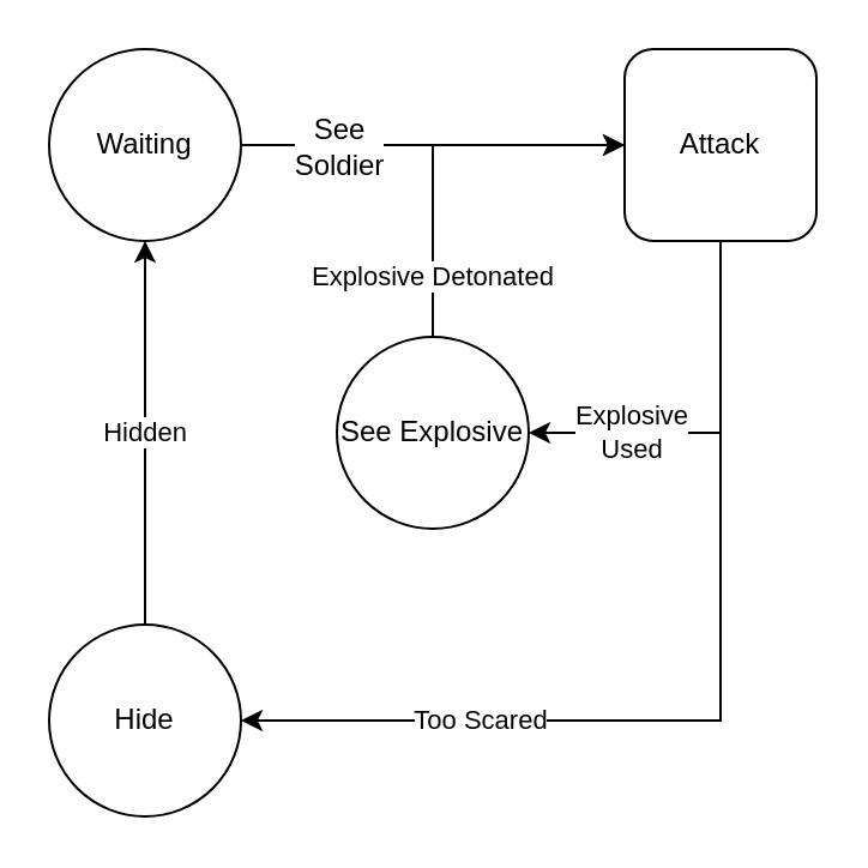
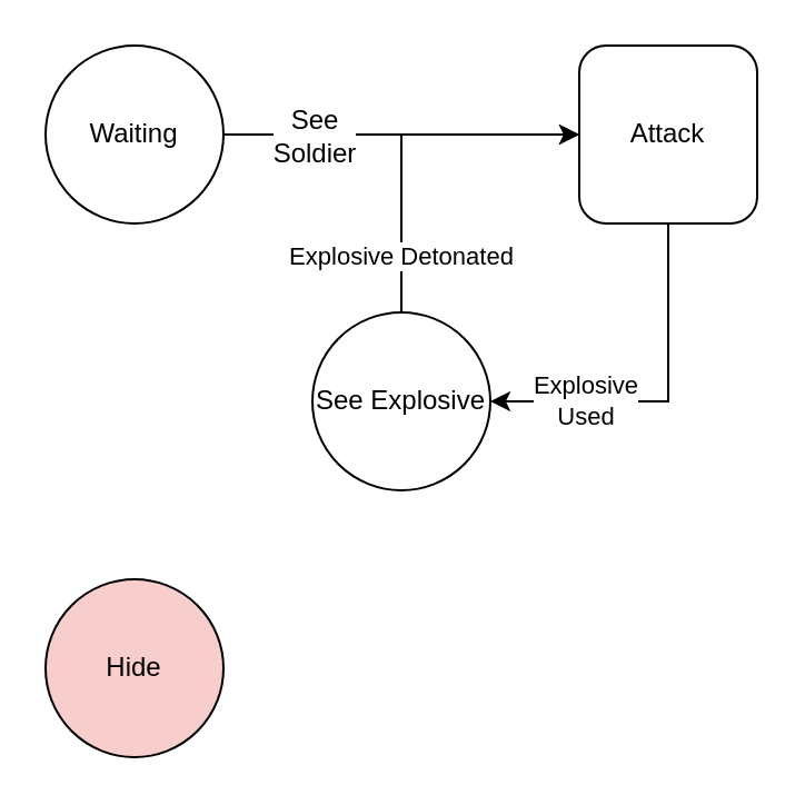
  <mxCell id="0" />
  <mxCell id="1" parent="0" />
  <mxCell id="2" style="edgeStyle=orthogonalEdgeStyle;rounded=0;orthogonalLoop=1;jettySize=auto;html=1;" parent="1" source="4" target="7" edge="1"><mxGeometry relative="1" as="geometry" /></mxCell>
  <mxCell id="3" value="See&lt;br&gt;Soldier" style="text;html=1;resizable=0;points=[];align=center;verticalAlign=middle;labelBackgroundColor=#ffffff;" parent="2" vertex="1" connectable="0"><mxGeometry x="0.26" y="1" relative="1" as="geometry"><mxPoint x="-61" y="1" as="offset" /></mxGeometry></mxCell>
  <mxCell id="4" value="Waiting" style="ellipse;whiteSpace=wrap;html=1;aspect=fixed;" parent="1" vertex="1"><mxGeometry x="20" y="20" width="80" height="80" as="geometry" /></mxCell>
- <mxCell id="5" value="Too Scared" style="edgeStyle=orthogonalEdgeStyle;rounded=0;orthogonalLoop=1;jettySize=auto;html=1;entryX=1;entryY=0.5;entryDx=0;entryDy=0;" parent="1" source="7" target="9" edge="1"><mxGeometry x="0.5" relative="1" as="geometry"><Array as="points"><mxPoint x="300" y="300" /></Array><mxPoint as="offset" /></mxGeometry></mxCell>
  <mxCell id="6" value="Explosive&lt;br&gt;Used&lt;br&gt;" style="edgeStyle=orthogonalEdgeStyle;rounded=0;orthogonalLoop=1;jettySize=auto;html=1;entryX=1;entryY=0.5;entryDx=0;entryDy=0;" edge="1" parent="1" source="7" target="11"><mxGeometry x="0.461" relative="1" as="geometry"><Array as="points"><mxPoint x="300" y="180" /></Array><mxPoint as="offset" /></mxGeometry></mxCell>
  <mxCell id="7" value="Attack" style="whiteSpace=wrap;html=1;aspect=fixed;rounded=1;" parent="1" vertex="1"><mxGeometry x="260" y="20" width="80" height="80" as="geometry" /></mxCell>
  <mxCell id="8" value="Explosive Detonated" style="edgeStyle=orthogonalEdgeStyle;rounded=0;orthogonalLoop=1;jettySize=auto;html=1;exitX=0.5;exitY=0;exitDx=0;exitDy=0;entryX=0;entryY=0.5;entryDx=0;entryDy=0;" parent="1" source="11" target="7" edge="1"><mxGeometry x="-0.684" relative="1" as="geometry"><Array as="points"><mxPoint x="180" y="60" /></Array><mxPoint as="offset" /></mxGeometry></mxCell>
- <mxCell id="9" value="Hide" style="ellipse;whiteSpace=wrap;html=1;aspect=fixed;" parent="1" vertex="1"><mxGeometry x="20" y="260" width="80" height="80" as="geometry" /></mxCell>
- <mxCell id="10" value="Hidden" style="edgeStyle=orthogonalEdgeStyle;rounded=0;orthogonalLoop=1;jettySize=auto;html=1;entryX=0.5;entryY=1;entryDx=0;entryDy=0;exitX=0.5;exitY=0;exitDx=0;exitDy=0;" parent="1" target="4" edge="1" source="9"><mxGeometry relative="1" as="geometry"><mxPoint x="80" y="260" as="sourcePoint" /><mxPoint as="offset" /><Array as="points" /></mxGeometry></mxCell>
+ <mxCell id="9" value="Hide" style="ellipse;whiteSpace=wrap;html=1;aspect=fixed;fillColor=#f8cecc;" parent="1" vertex="1"><mxGeometry x="20" y="260" width="80" height="80" as="geometry" /></mxCell>
  <mxCell id="11" value="See Explosive" style="ellipse;whiteSpace=wrap;html=1;aspect=fixed;" vertex="1" parent="1"><mxGeometry x="140" y="140" width="80" height="80" as="geometry" /></mxCell>
